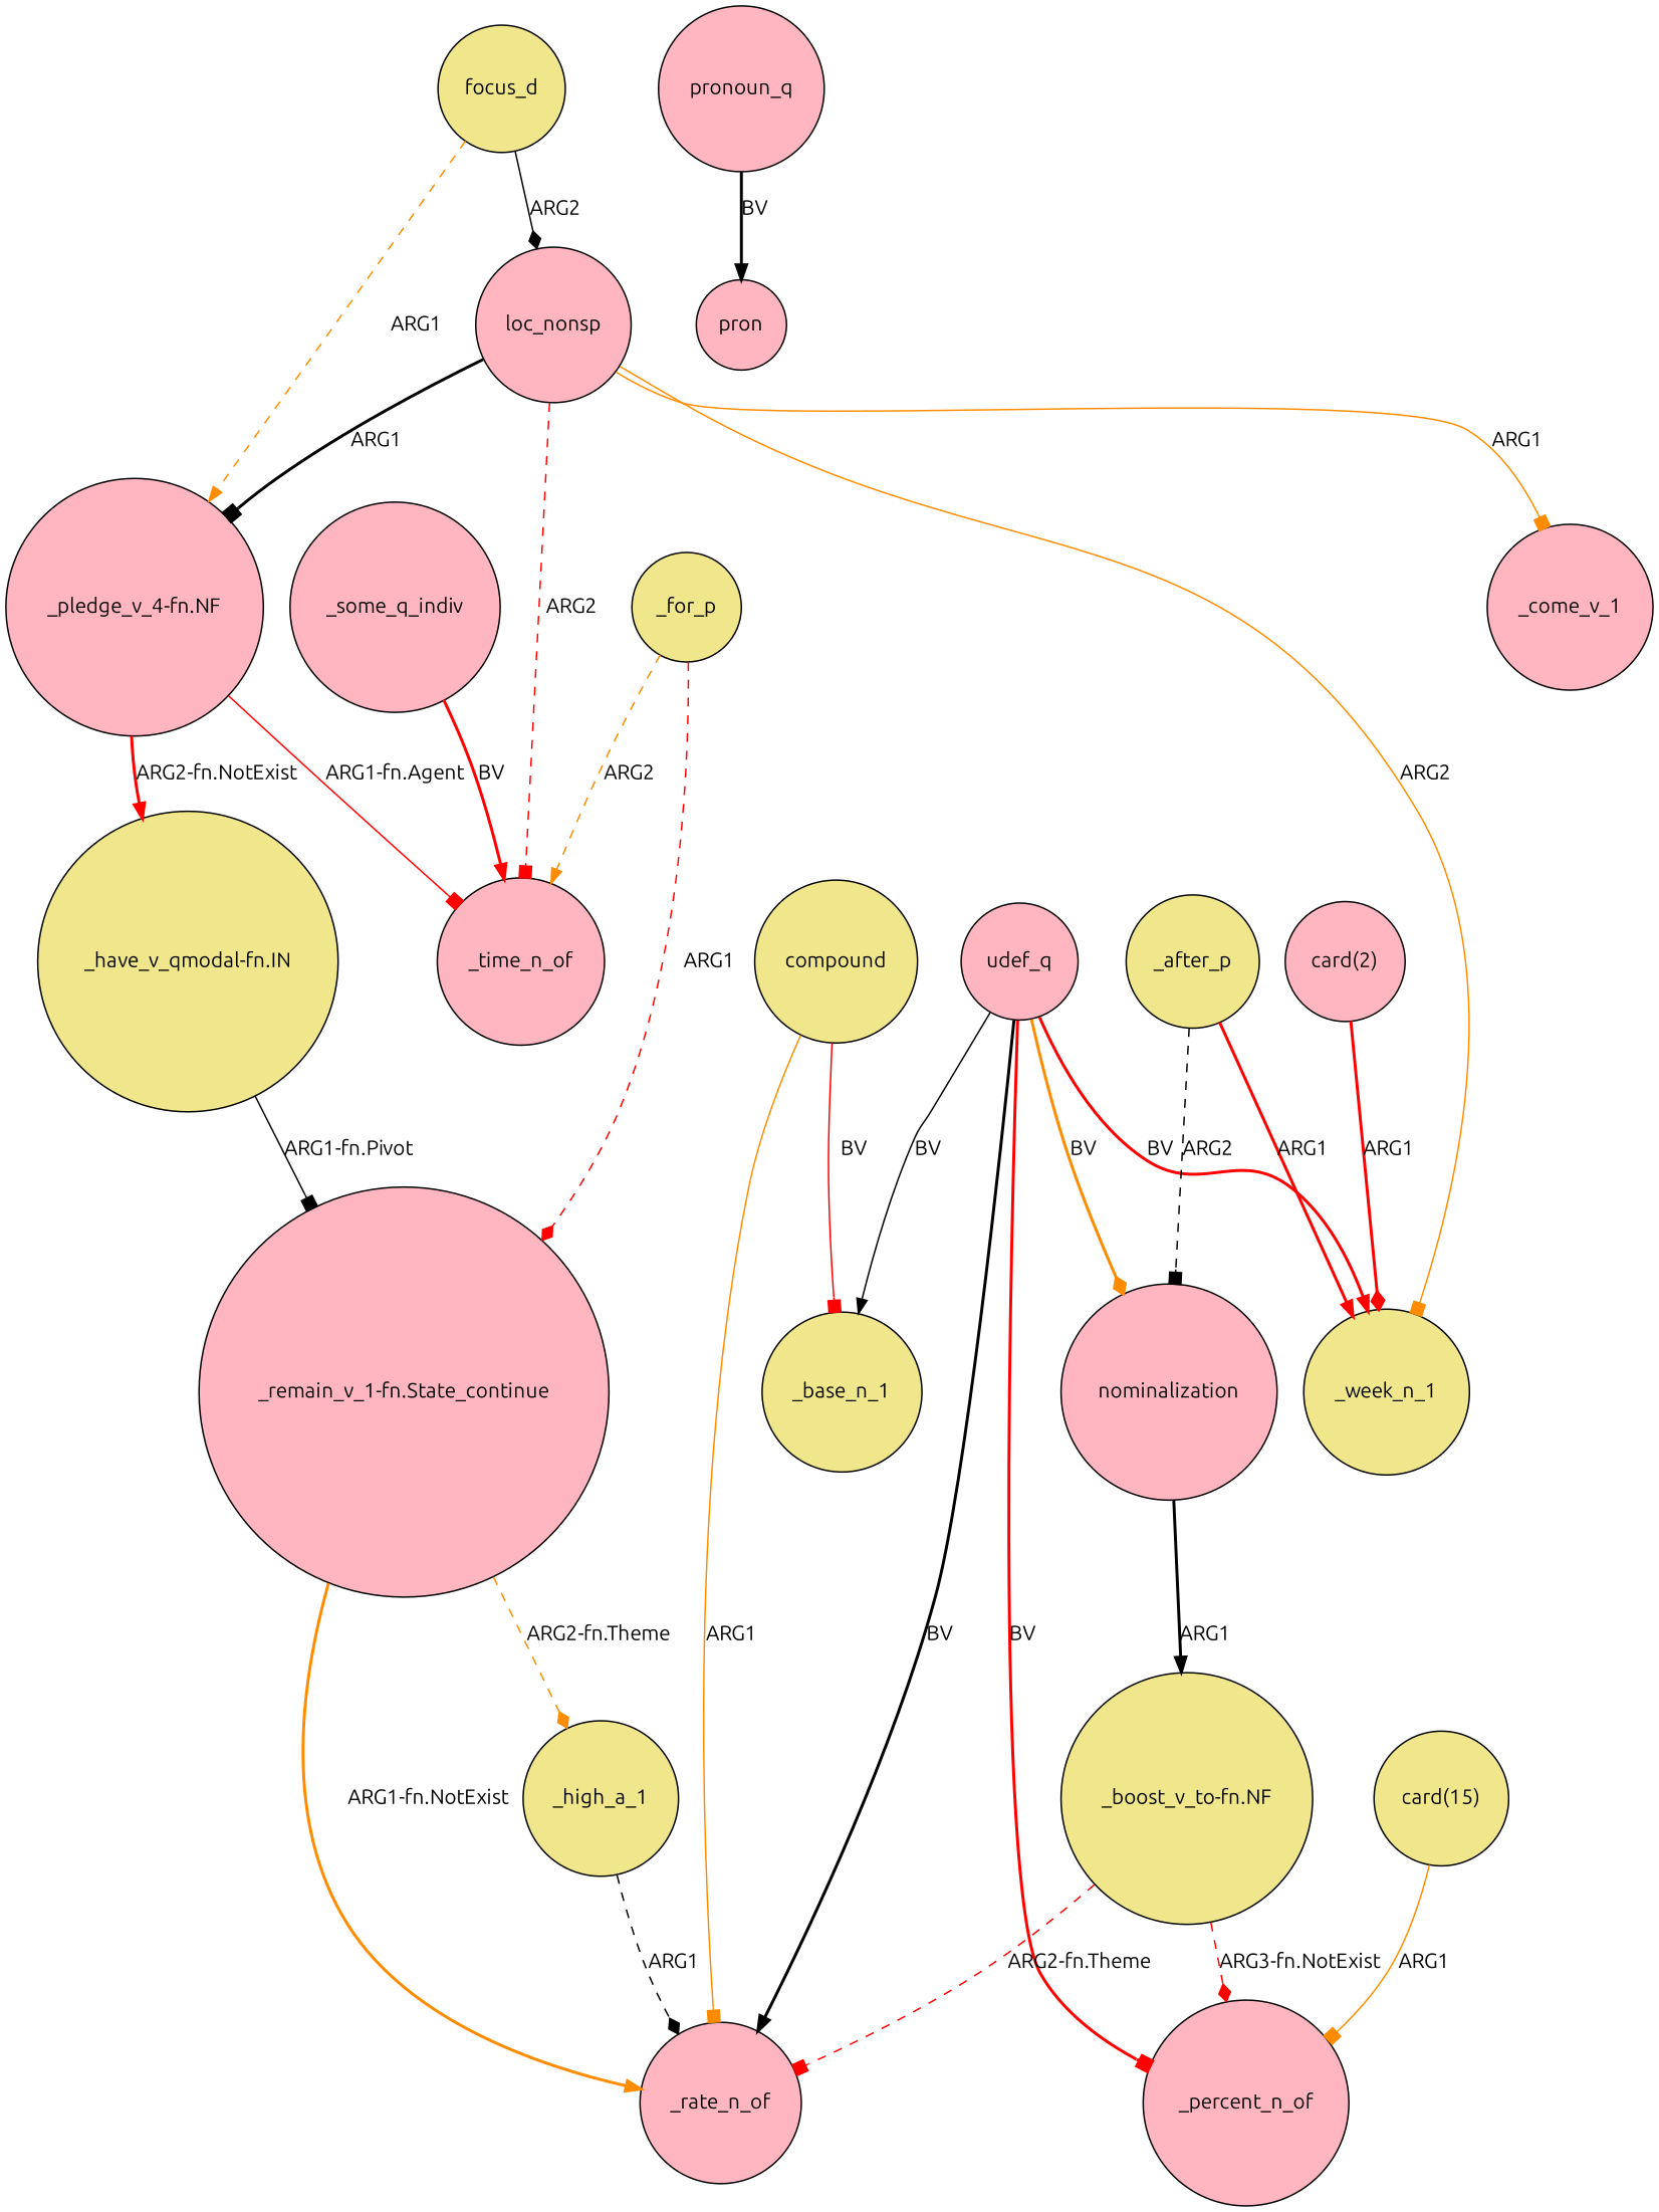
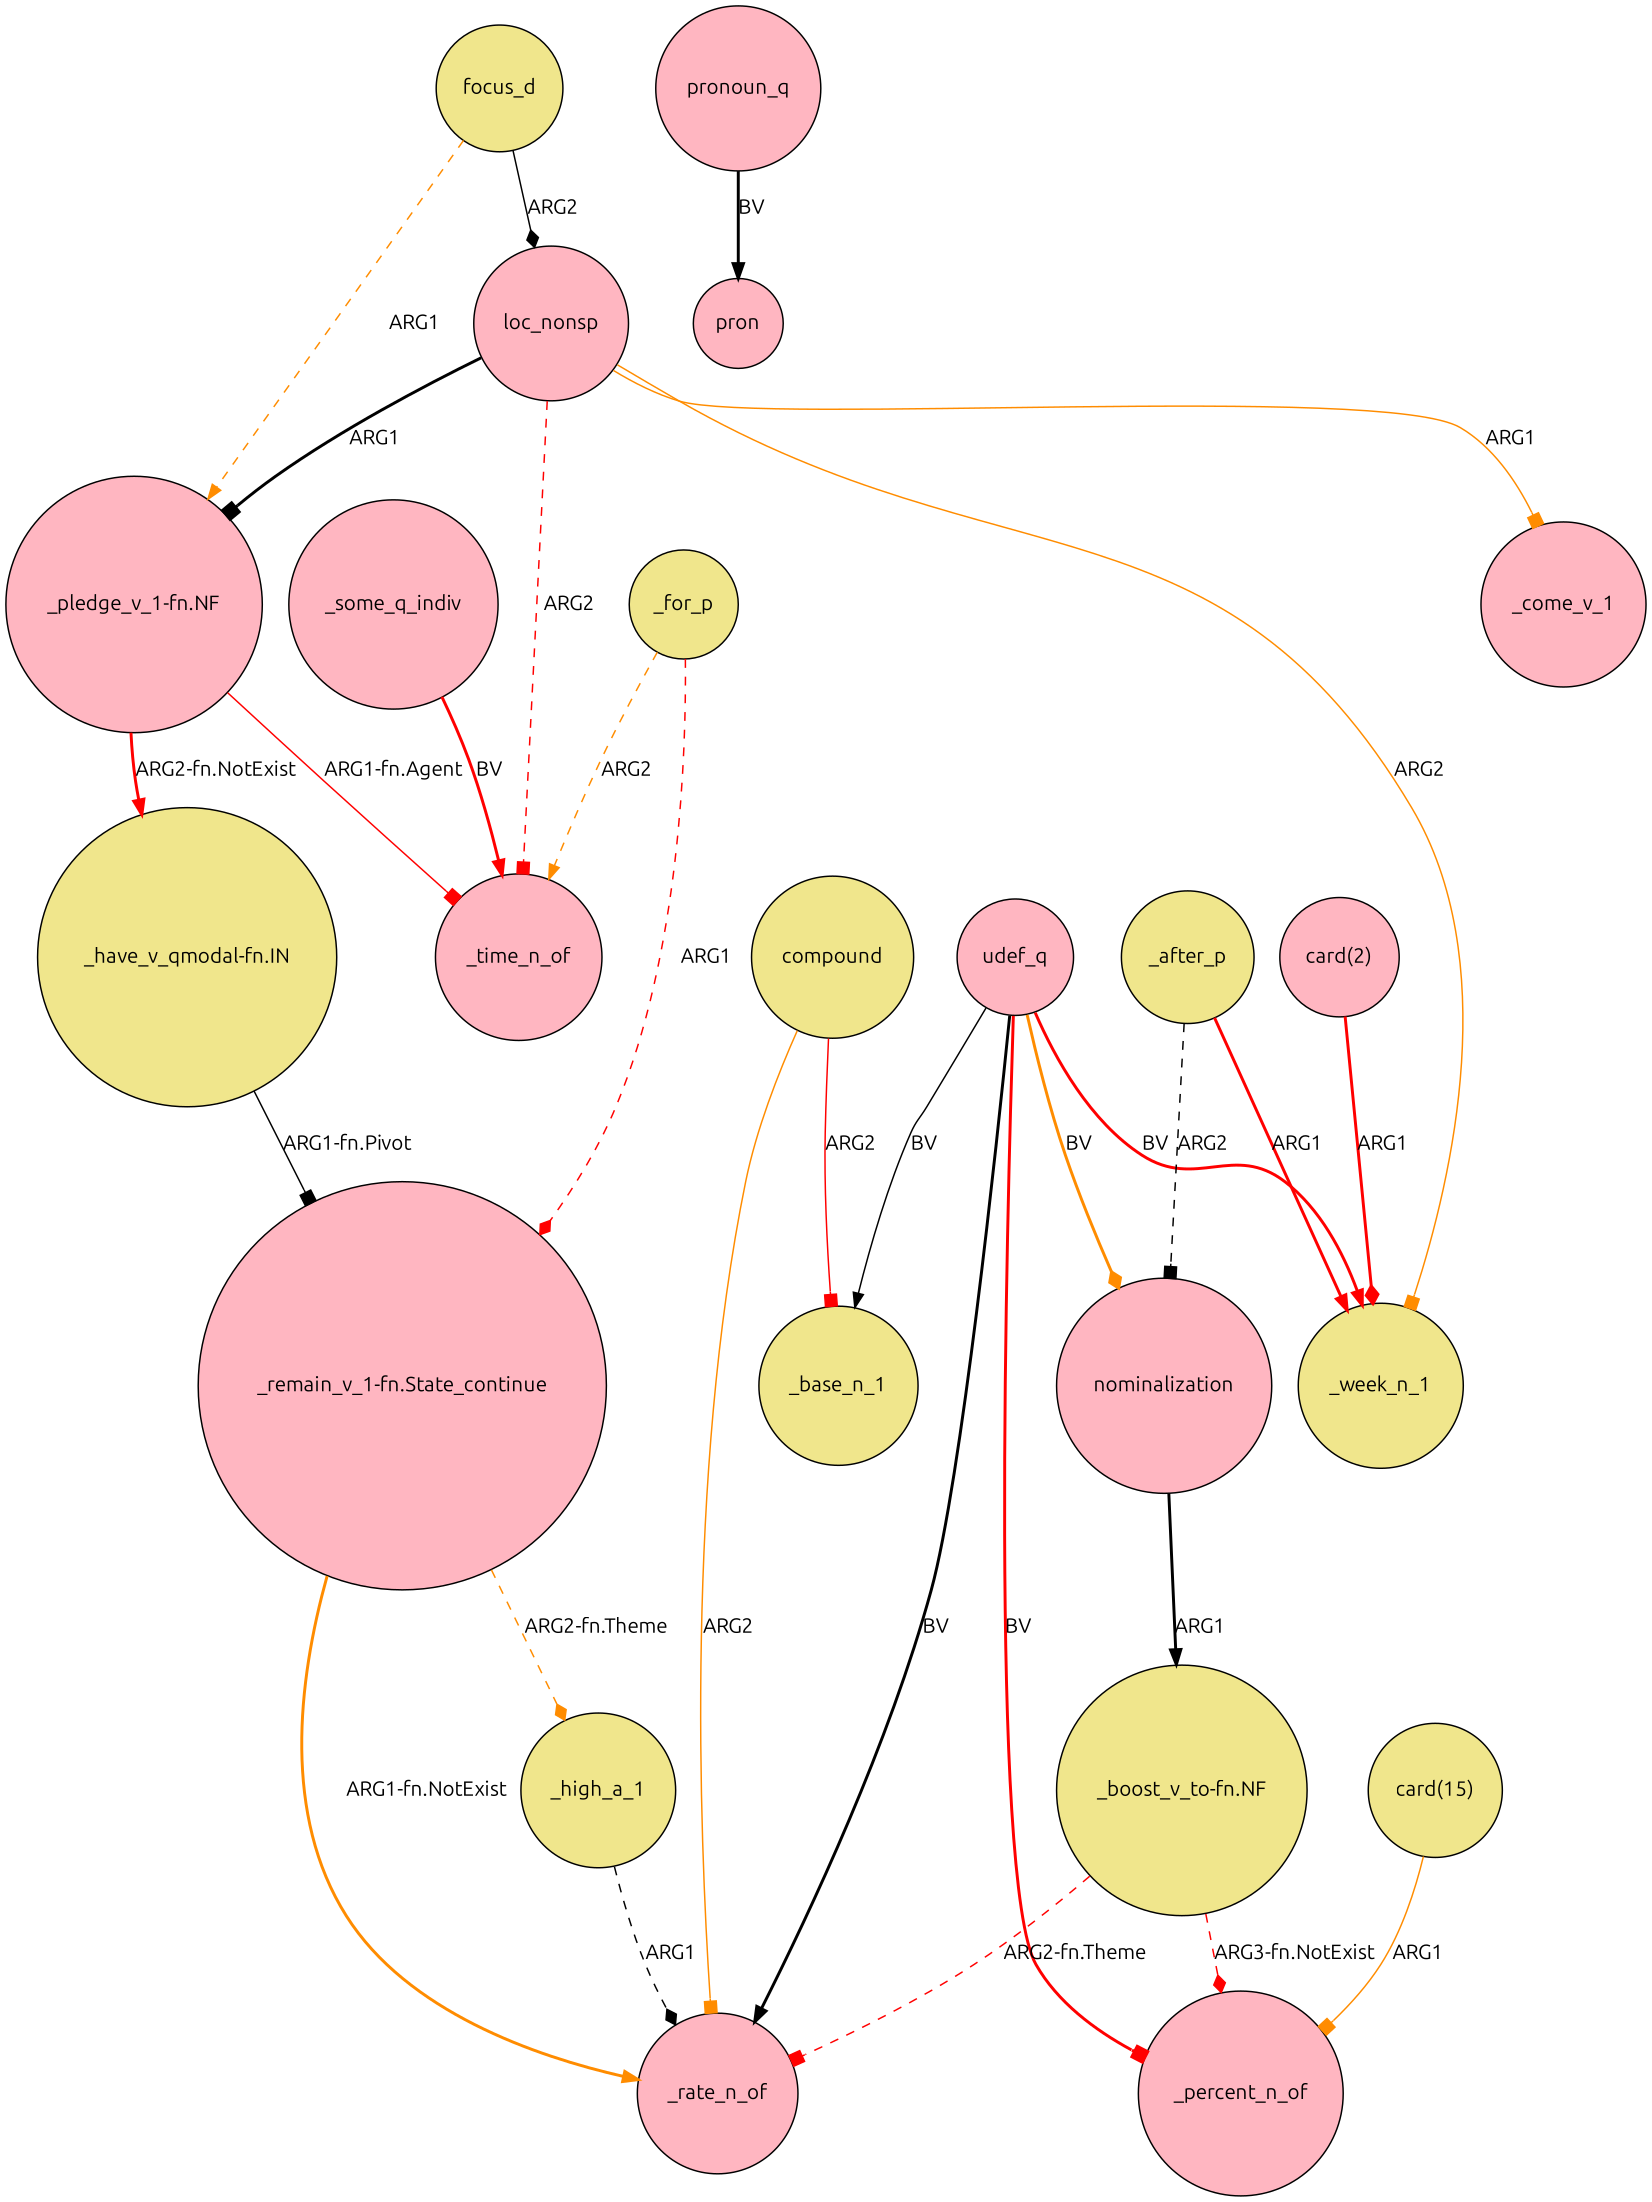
  digraph {
    fontname=Ubuntu
    node [fillcolor=lightpink fontname=Ubuntu shape=circle style=filled]
    edge [arrowhead=box color=red fontname=Ubuntu style=bold]
    focus_d [fillcolor=khaki]
    loc_nonsp
-   "_pledge_v_1-fn.NF" [label="_pledge_v_4-fn.NF"]
+   "_pledge_v_1-fn.NF"
    _time_n_of
    _week_n_1 [fillcolor=khaki]
    _come_v_1
    "_have_v_qmodal-fn.IN" [fillcolor=khaki]
    "card(15)" [fillcolor=khaki]
    _percent_n_of
    "_remain_v_1-fn.State_continue"
    _rate_n_of
    _high_a_1 [fillcolor=khaki]
    _for_p [fillcolor=khaki]
    compound [fillcolor=khaki]
    _base_n_1 [fillcolor=khaki]
    udef_q
    nominalization
    "_boost_v_to-fn.NF" [fillcolor=khaki]
    "card(2)"
    pronoun_q
    pron
    _some_q_indiv
    _after_p [fillcolor=khaki]
    focus_d -> loc_nonsp [arrowhead=diamond color=black label=ARG2 style=solid]
    focus_d -> "_pledge_v_1-fn.NF" [arrowhead=normal color=darkorange label=ARG1 style=dashed]
    loc_nonsp -> "_pledge_v_1-fn.NF" [color=black label=ARG1]
    loc_nonsp -> _time_n_of [label=ARG2 style=dashed]
    loc_nonsp -> _week_n_1 [color=darkorange label=ARG2 style=solid]
    loc_nonsp -> _come_v_1 [color=darkorange label=ARG1 style=solid]
    "_pledge_v_1-fn.NF" -> _time_n_of [label="ARG1-fn.Agent" style=solid]
    "_pledge_v_1-fn.NF" -> "_have_v_qmodal-fn.IN" [arrowhead=normal label="ARG2-fn.NotExist"]
    "_have_v_qmodal-fn.IN" -> "_remain_v_1-fn.State_continue" [color=black label="ARG1-fn.Pivot" style=solid]
    "card(15)" -> _percent_n_of [color=darkorange label=ARG1 style=solid]
    "_remain_v_1-fn.State_continue" -> _rate_n_of [arrowhead=normal color=darkorange label="ARG1-fn.NotExist"]
    "_remain_v_1-fn.State_continue" -> _high_a_1 [arrowhead=diamond color=darkorange label="ARG2-fn.Theme" style=dashed]
    _high_a_1 -> _rate_n_of [arrowhead=diamond color=black label=ARG1 style=dashed]
    _for_p -> _time_n_of [arrowhead=normal color=darkorange label=ARG2 style=dashed]
    _for_p -> "_remain_v_1-fn.State_continue" [arrowhead=diamond label=ARG1 style=dashed]
-   compound -> _rate_n_of [color=darkorange label=ARG1 style=solid]
-   compound -> _base_n_1 [label=BV style=solid]
+   compound -> _rate_n_of [color=darkorange label=ARG2 style=solid]
+   compound -> _base_n_1 [label=ARG2 style=solid]
    udef_q -> _week_n_1 [arrowhead=normal label=BV]
    udef_q -> _percent_n_of [label=BV]
    udef_q -> _rate_n_of [arrowhead=normal color=black label=BV]
    udef_q -> _base_n_1 [arrowhead=normal color=black label=BV style=solid]
    udef_q -> nominalization [arrowhead=diamond color=darkorange label=BV]
    nominalization -> "_boost_v_to-fn.NF" [arrowhead=normal color=black label=ARG1]
    "_boost_v_to-fn.NF" -> _percent_n_of [arrowhead=diamond label="ARG3-fn.NotExist" style=dashed]
    "_boost_v_to-fn.NF" -> _rate_n_of [label="ARG2-fn.Theme" style=dashed]
    "card(2)" -> _week_n_1 [arrowhead=diamond label=ARG1]
    pronoun_q -> pron [arrowhead=normal color=black label=BV]
    _some_q_indiv -> _time_n_of [arrowhead=normal label=BV]
    _after_p -> _week_n_1 [arrowhead=normal label=ARG1]
    _after_p -> nominalization [color=black label=ARG2 style=dashed]
  }
